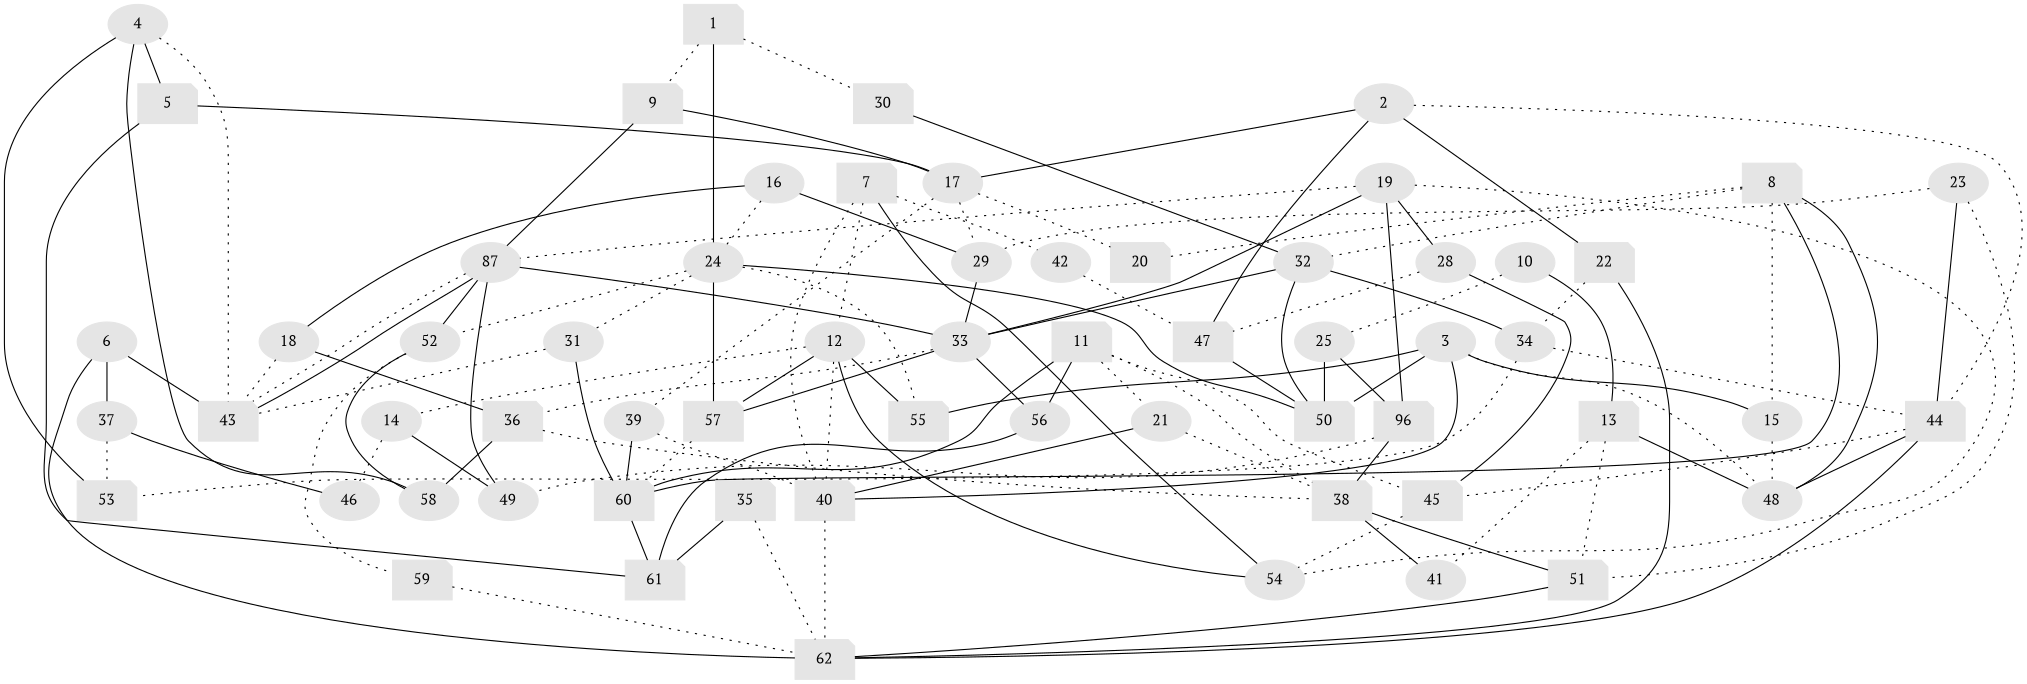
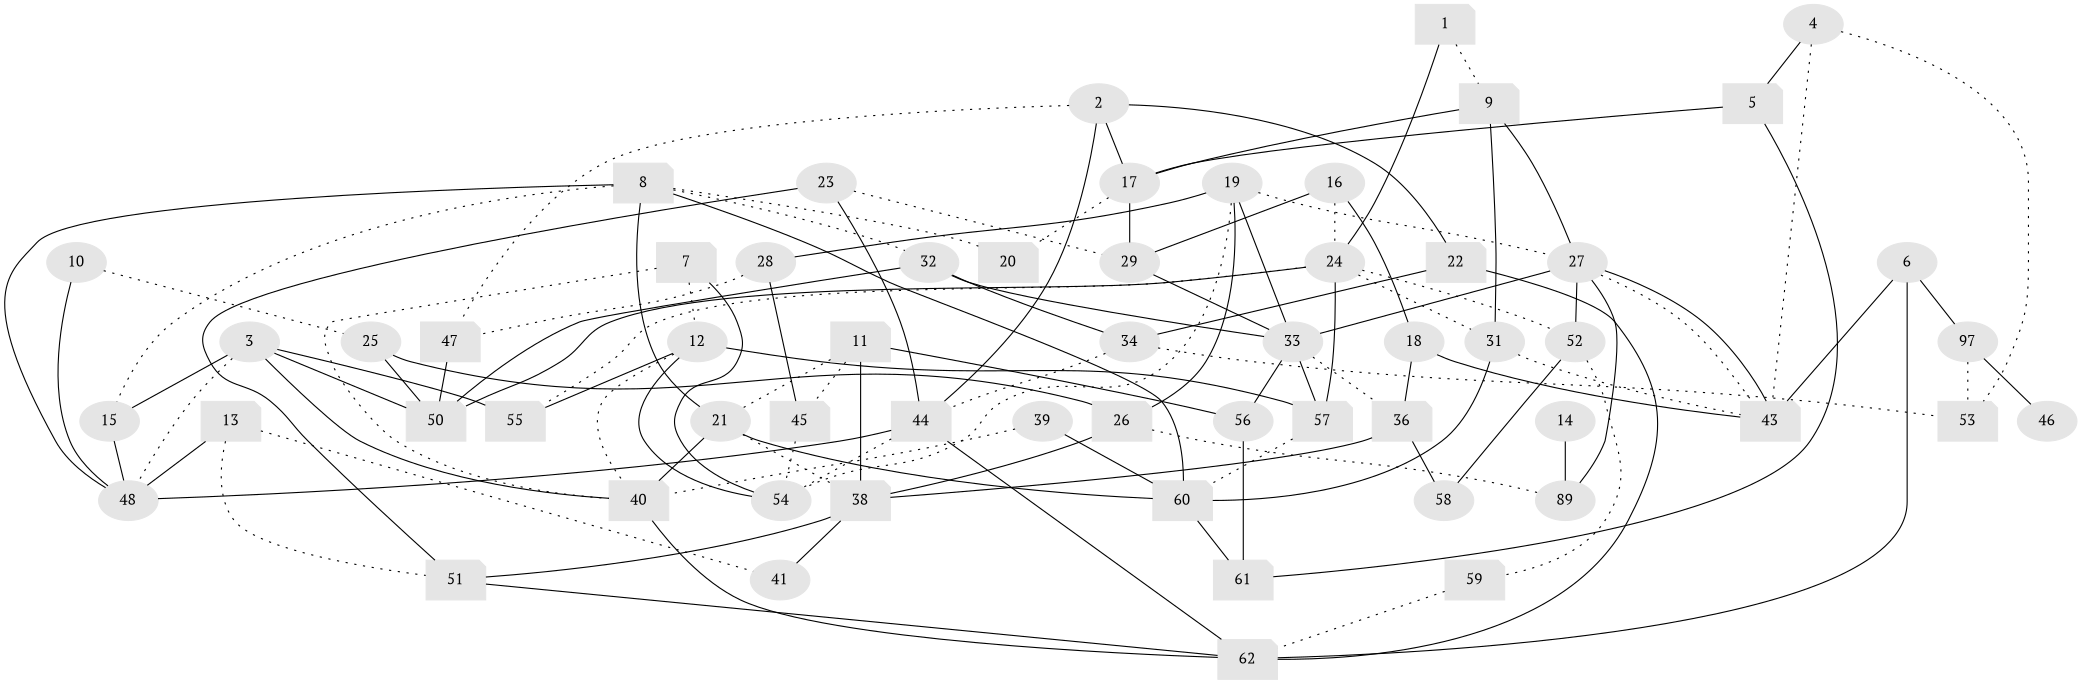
  graph {
    fontname="PT Serif"
    node [color=gray90 fontname="PT Serif" shape=ellipse style=filled]
    edge [fontname="PT Serif" style=solid]
    1 [shape=note]
    9 [shape=note]
    24
-   30 [shape=note]
    17
-   27 [label=87]
+   27
    31
    50 [shape=note]
    55 [shape=note]
    57 [shape=note]
    52
    32
    2
    22 [shape=note]
    44 [shape=note]
    47 [shape=note]
    20 [shape=note]
    29
    39
    62 [shape=note]
    34
    48
    54
    3
    15
    40 [shape=note]
    5 [shape=note]
    4
    43 [shape=note]
    53 [shape=note]
    58
    61 [shape=note]
    6
-   37
+   37 [label=97]
    46
    7 [shape=note]
    12
-   42
    14
    8 [shape=note]
    21
    60 [shape=note]
    38 [shape=note]
    33
-   49
+   49 [label=89]
    10
    25
-   26 [shape=note label=96]
+   26 [shape=note]
    11 [shape=note]
    45 [shape=note]
    56
    41
    51 [shape=note]
    13 [shape=note]
    16
    18
    36 [shape=note]
    19
    28
    23
    59 [shape=note]
-   35 [shape=note]
    1 -- 9 [style=dotted]
    1 -- 24
-   1 -- 30 [style=dotted]
    9 -- 17
    9 -- 27
+   9 -- 31
    24 -- 31 [style=dotted]
    24 -- 50
    24 -- 55 [style=dotted]
    24 -- 57
    24 -- 52 [style=dotted]
-   30 -- 32
    17 -- 20 [style=dotted]
-   17 -- 29 [style=dotted]
-   17 -- 39 [style=dotted]
+   17 -- 29
    27 -- 52
    27 -- 43 [style=dotted]
    27 -- 43
    27 -- 33
    27 -- 49
    31 -- 43 [style=dotted]
    31 -- 60
    57 -- 60 [style=dotted]
    52 -- 58
    52 -- 59 [style=dotted]
    32 -- 50
    32 -- 34
    32 -- 33
    2 -- 17
    2 -- 22
-   2 -- 44 [style=dotted]
-   2 -- 47
+   2 -- 44
+   2 -- 47 [style=dotted]
    22 -- 62
-   22 -- 34 [style=dotted]
+   22 -- 34
    44 -- 62
    44 -- 48
-   44 -- 45 [style=dotted]
+   44 -- 54 [style=dotted]
    47 -- 50
    29 -- 33
    39 -- 40 [style=dotted]
    39 -- 60
    34 -- 44 [style=dotted]
    34 -- 53 [style=dotted]
    3 -- 50
    3 -- 55
    3 -- 48 [style=dotted]
    3 -- 15
    3 -- 40
-   15 -- 48 [style=dotted]
-   40 -- 62 [style=dotted]
+   15 -- 48
+   40 -- 62
    5 -- 17
    5 -- 61
    4 -- 5
    4 -- 43 [style=dotted]
-   4 -- 53
-   4 -- 58
+   4 -- 53 [style=dotted]
    6 -- 62
    6 -- 43
    6 -- 37
    37 -- 53 [style=dotted]
    37 -- 46
    7 -- 54
    7 -- 40 [style=dotted]
    7 -- 12 [style=dotted]
-   7 -- 42 [style=dotted]
    12 -- 55
    12 -- 57
    12 -- 54
    12 -- 40 [style=dotted]
-   12 -- 14 [style=dotted]
-   42 -- 47 [style=dotted]
-   14 -- 46 [style=dotted]
    14 -- 49
    8 -- 32 [style=dotted]
    8 -- 20 [style=dotted]
    8 -- 48
    8 -- 15 [style=dotted]
+   8 -- 21
    8 -- 60
    21 -- 40
    21 -- 38 [style=dotted]
    60 -- 61
    38 -- 41
    38 -- 51
    33 -- 57
    33 -- 56
    33 -- 36 [style=dotted]
-   10 -- 13
+   10 -- 48
    10 -- 25 [style=dotted]
    25 -- 50
    25 -- 26
    26 -- 38
    26 -- 49 [style=dotted]
    11 -- 21 [style=dotted]
-   11 -- 60
-   11 -- 38 [style=dotted]
+   21 -- 60
+   11 -- 38
    11 -- 45 [style=dotted]
    11 -- 56
    45 -- 54 [style=dotted]
    56 -- 61
    51 -- 62
    13 -- 48
    13 -- 41 [style=dotted]
    13 -- 51 [style=dotted]
    16 -- 24 [style=dotted]
    16 -- 29
    16 -- 18
-   18 -- 43 [style=dotted]
+   18 -- 43
    18 -- 36
    36 -- 58
-   36 -- 38 [style=dotted]
+   36 -- 38
    19 -- 27 [style=dotted]
    19 -- 54 [style=dotted]
    19 -- 33
    19 -- 26
    19 -- 28
    28 -- 47 [style=dotted]
    28 -- 45
    23 -- 44
    23 -- 29 [style=dotted]
-   23 -- 51 [style=dotted]
+   23 -- 51
    59 -- 62 [style=dotted]
-   35 -- 62 [style=dotted]
-   35 -- 61
  }
